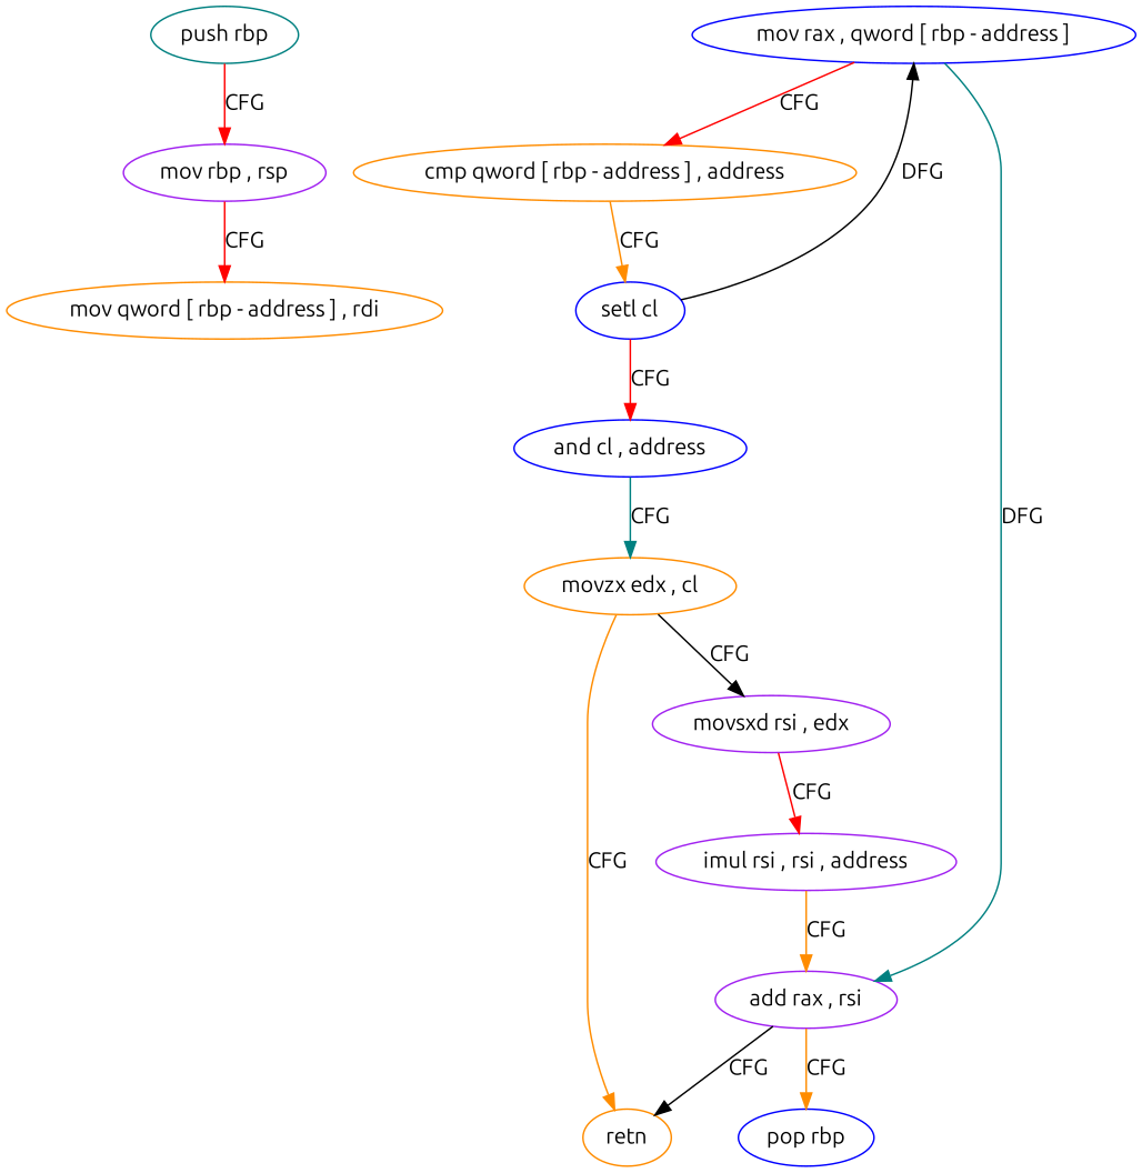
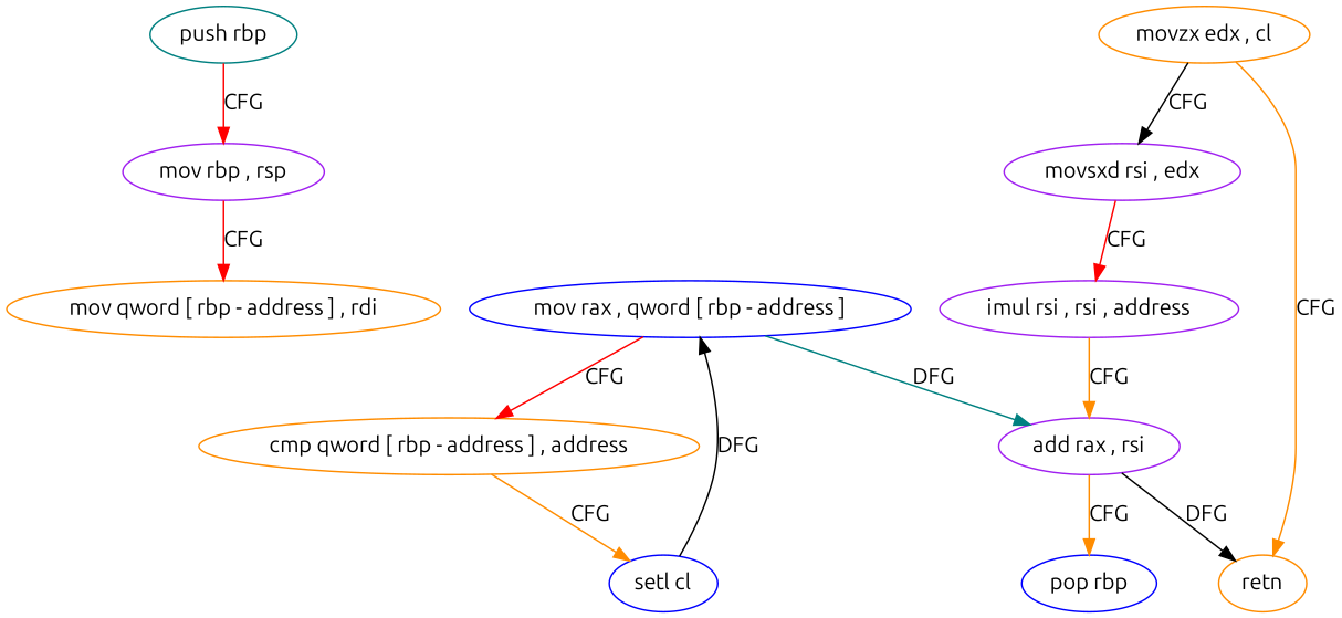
  digraph {
    fontname=Ubuntu
    node [color=purple fontname=Ubuntu]
    edge [color=red fontname=Ubuntu]
    n1 [color=teal label="push rbp"]
    n2 [label="mov rbp , rsp"]
    n3 [color=darkorange label="mov qword [ rbp - address ] , rdi"]
    n4 [color=blue label="mov rax , qword [ rbp - address ]"]
    n5 [color=darkorange label="cmp qword [ rbp - address ] , address"]
    n6 [label="add rax , rsi"]
    n7 [color=blue label="setl cl"]
    n8 [color=blue label="pop rbp"]
    n9 [color=darkorange label=retn]
-   n10 [color=blue label="and cl , address"]
    n11 [color=darkorange label="movzx edx , cl"]
    n12 [label="movsxd rsi , edx"]
    n13 [label="imul rsi , rsi , address"]
    n1 -> n2 [label=CFG]
    n2 -> n3 [label=CFG]
    n4 -> n5 [label=CFG]
    n4 -> n6 [color=teal label=DFG]
    n5 -> n7 [color=darkorange label=CFG]
    n6 -> n8 [color=darkorange label=CFG]
-   n6 -> n9 [color=black label=CFG]
+   n6 -> n9 [color=black label=DFG]
    n7 -> n4 [color=black label=DFG]
-   n7 -> n10 [label=CFG]
-   n10 -> n11 [color=teal label=CFG]
    n11 -> n9 [color=darkorange label=CFG]
    n11 -> n12 [color=black label=CFG]
    n12 -> n13 [label=CFG]
    n13 -> n6 [color=darkorange label=CFG]
  }
